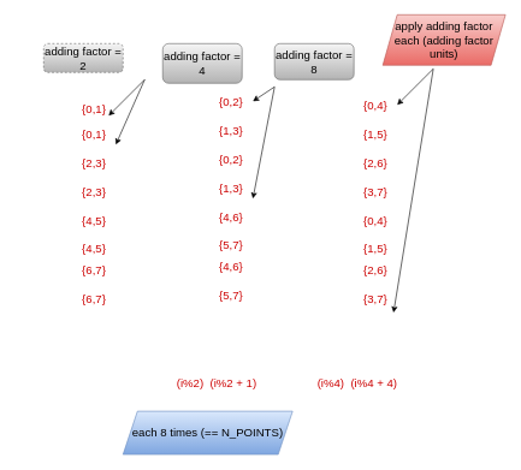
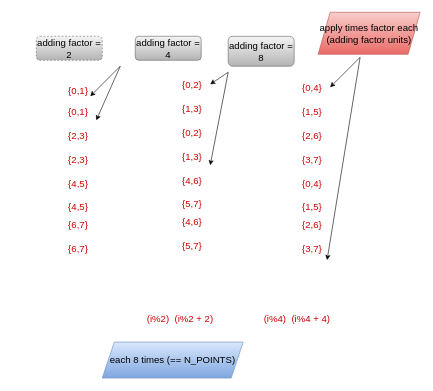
  <mxCell id="0" />
  <mxCell id="1" parent="0" />
  <mxCell id="2" value="" style="shape=image;verticalLabelPosition=bottom;labelBackgroundColor=default;verticalAlign=top;aspect=fixed;imageAspect=0;image=https://digitalsystemdesign.in/wp-content/uploads/2019/05/fft_8.png;" vertex="1" parent="1"><mxGeometry x="20" y="130" width="520" height="361" as="geometry" /></mxCell>
  <mxCell id="3" value="&lt;font color=&quot;#cc0000&quot; style=&quot;font-size: 16px;&quot;&gt;{0,1}&lt;/font&gt;" style="text;html=1;strokeColor=none;fillColor=none;align=center;verticalAlign=middle;whiteSpace=wrap;rounded=0;" vertex="1" parent="1"><mxGeometry x="100" y="135" width="60" height="30" as="geometry" /></mxCell>
  <mxCell id="4" value="&lt;font color=&quot;#cc0000&quot; style=&quot;font-size: 16px;&quot;&gt;{0,1}&lt;/font&gt;" style="text;html=1;strokeColor=none;fillColor=none;align=center;verticalAlign=middle;whiteSpace=wrap;rounded=0;" vertex="1" parent="1"><mxGeometry x="100" y="170" width="60" height="30" as="geometry" /></mxCell>
  <mxCell id="5" value="&lt;font color=&quot;#cc0000&quot; style=&quot;font-size: 16px;&quot;&gt;{2,3}&lt;/font&gt;" style="text;html=1;strokeColor=none;fillColor=none;align=center;verticalAlign=middle;whiteSpace=wrap;rounded=0;" vertex="1" parent="1"><mxGeometry x="100" y="210" width="60" height="30" as="geometry" /></mxCell>
  <mxCell id="6" value="&lt;font color=&quot;#cc0000&quot; style=&quot;font-size: 16px;&quot;&gt;{2,3}&lt;/font&gt;" style="text;html=1;strokeColor=none;fillColor=none;align=center;verticalAlign=middle;whiteSpace=wrap;rounded=0;" vertex="1" parent="1"><mxGeometry x="100" y="250" width="60" height="30" as="geometry" /></mxCell>
  <mxCell id="7" value="&lt;font color=&quot;#cc0000&quot; style=&quot;font-size: 16px;&quot;&gt;{4,5}&lt;/font&gt;" style="text;html=1;strokeColor=none;fillColor=none;align=center;verticalAlign=middle;whiteSpace=wrap;rounded=0;" vertex="1" parent="1"><mxGeometry x="100" y="290" width="60" height="30" as="geometry" /></mxCell>
  <mxCell id="8" value="&lt;font color=&quot;#cc0000&quot; style=&quot;font-size: 16px;&quot;&gt;{4,5}&lt;/font&gt;" style="text;html=1;strokeColor=none;fillColor=none;align=center;verticalAlign=middle;whiteSpace=wrap;rounded=0;" vertex="1" parent="1"><mxGeometry x="100" y="330" width="60" height="30" as="geometry" /></mxCell>
  <mxCell id="9" value="&lt;font color=&quot;#cc0000&quot; style=&quot;font-size: 16px;&quot;&gt;{6,7}&lt;/font&gt;" style="text;html=1;strokeColor=none;fillColor=none;align=center;verticalAlign=middle;whiteSpace=wrap;rounded=0;" vertex="1" parent="1"><mxGeometry x="100" y="360" width="60" height="30" as="geometry" /></mxCell>
  <mxCell id="10" value="&lt;font color=&quot;#cc0000&quot; style=&quot;font-size: 16px;&quot;&gt;{6,7}&lt;/font&gt;" style="text;html=1;strokeColor=none;fillColor=none;align=center;verticalAlign=middle;whiteSpace=wrap;rounded=0;" vertex="1" parent="1"><mxGeometry x="100" y="400" width="60" height="30" as="geometry" /></mxCell>
  <mxCell id="11" value="&lt;font color=&quot;#cc0000&quot; style=&quot;font-size: 16px;&quot;&gt;{0,2}&lt;/font&gt;" style="text;html=1;strokeColor=none;fillColor=none;align=center;verticalAlign=middle;whiteSpace=wrap;rounded=0;" vertex="1" parent="1"><mxGeometry x="290" y="125" width="60" height="30" as="geometry" /></mxCell>
  <mxCell id="12" value="&lt;font color=&quot;#cc0000&quot; style=&quot;font-size: 16px;&quot;&gt;{1,3}&lt;/font&gt;" style="text;html=1;strokeColor=none;fillColor=none;align=center;verticalAlign=middle;whiteSpace=wrap;rounded=0;" vertex="1" parent="1"><mxGeometry x="290" y="165" width="60" height="30" as="geometry" /></mxCell>
  <mxCell id="13" value="&lt;font color=&quot;#cc0000&quot; style=&quot;font-size: 16px;&quot;&gt;{0,2}&lt;/font&gt;" style="text;html=1;strokeColor=none;fillColor=none;align=center;verticalAlign=middle;whiteSpace=wrap;rounded=0;" vertex="1" parent="1"><mxGeometry x="290" y="205" width="60" height="30" as="geometry" /></mxCell>
  <mxCell id="14" value="&lt;font color=&quot;#cc0000&quot; style=&quot;font-size: 16px;&quot;&gt;{1,3}&lt;/font&gt;" style="text;html=1;strokeColor=none;fillColor=none;align=center;verticalAlign=middle;whiteSpace=wrap;rounded=0;" vertex="1" parent="1"><mxGeometry x="290" y="245" width="60" height="30" as="geometry" /></mxCell>
  <mxCell id="15" value="&lt;font color=&quot;#cc0000&quot; style=&quot;font-size: 16px;&quot;&gt;{4,6}&lt;/font&gt;" style="text;html=1;strokeColor=none;fillColor=none;align=center;verticalAlign=middle;whiteSpace=wrap;rounded=0;" vertex="1" parent="1"><mxGeometry x="290" y="285" width="60" height="30" as="geometry" /></mxCell>
  <mxCell id="16" value="&lt;font color=&quot;#cc0000&quot; style=&quot;font-size: 16px;&quot;&gt;{5,7}&lt;/font&gt;" style="text;html=1;strokeColor=none;fillColor=none;align=center;verticalAlign=middle;whiteSpace=wrap;rounded=0;" vertex="1" parent="1"><mxGeometry x="290" y="325" width="60" height="30" as="geometry" /></mxCell>
  <mxCell id="17" value="&lt;font color=&quot;#cc0000&quot; style=&quot;font-size: 16px;&quot;&gt;{4,6}&lt;/font&gt;" style="text;html=1;strokeColor=none;fillColor=none;align=center;verticalAlign=middle;whiteSpace=wrap;rounded=0;" vertex="1" parent="1"><mxGeometry x="290" y="355" width="60" height="30" as="geometry" /></mxCell>
  <mxCell id="18" value="&lt;font color=&quot;#cc0000&quot; style=&quot;font-size: 16px;&quot;&gt;{5,7}&lt;/font&gt;" style="text;html=1;strokeColor=none;fillColor=none;align=center;verticalAlign=middle;whiteSpace=wrap;rounded=0;" vertex="1" parent="1"><mxGeometry x="290" y="395" width="60" height="30" as="geometry" /></mxCell>
  <mxCell id="19" value="&lt;font color=&quot;#cc0000&quot; style=&quot;font-size: 16px;&quot;&gt;{0,4}&lt;/font&gt;" style="text;html=1;strokeColor=none;fillColor=none;align=center;verticalAlign=middle;whiteSpace=wrap;rounded=0;" vertex="1" parent="1"><mxGeometry x="490" y="130" width="60" height="30" as="geometry" /></mxCell>
  <mxCell id="20" value="&lt;font color=&quot;#cc0000&quot; style=&quot;font-size: 16px;&quot;&gt;{1,5}&lt;/font&gt;" style="text;html=1;strokeColor=none;fillColor=none;align=center;verticalAlign=middle;whiteSpace=wrap;rounded=0;" vertex="1" parent="1"><mxGeometry x="490" y="170" width="60" height="30" as="geometry" /></mxCell>
  <mxCell id="21" value="&lt;font color=&quot;#cc0000&quot; style=&quot;font-size: 16px;&quot;&gt;{2,6}&lt;/font&gt;" style="text;html=1;strokeColor=none;fillColor=none;align=center;verticalAlign=middle;whiteSpace=wrap;rounded=0;" vertex="1" parent="1"><mxGeometry x="490" y="210" width="60" height="30" as="geometry" /></mxCell>
  <mxCell id="22" value="&lt;font color=&quot;#cc0000&quot; style=&quot;font-size: 16px;&quot;&gt;{3,7}&lt;/font&gt;" style="text;html=1;strokeColor=none;fillColor=none;align=center;verticalAlign=middle;whiteSpace=wrap;rounded=0;" vertex="1" parent="1"><mxGeometry x="490" y="250" width="60" height="30" as="geometry" /></mxCell>
  <mxCell id="23" value="&lt;font color=&quot;#cc0000&quot; style=&quot;font-size: 16px;&quot;&gt;{0,4}&lt;/font&gt;" style="text;html=1;strokeColor=none;fillColor=none;align=center;verticalAlign=middle;whiteSpace=wrap;rounded=0;" vertex="1" parent="1"><mxGeometry x="490" y="290" width="60" height="30" as="geometry" /></mxCell>
  <mxCell id="24" value="&lt;font color=&quot;#cc0000&quot; style=&quot;font-size: 16px;&quot;&gt;{1,5}&lt;/font&gt;" style="text;html=1;strokeColor=none;fillColor=none;align=center;verticalAlign=middle;whiteSpace=wrap;rounded=0;" vertex="1" parent="1"><mxGeometry x="490" y="330" width="60" height="30" as="geometry" /></mxCell>
  <mxCell id="25" value="&lt;font color=&quot;#cc0000&quot; style=&quot;font-size: 16px;&quot;&gt;{2,6}&lt;/font&gt;" style="text;html=1;strokeColor=none;fillColor=none;align=center;verticalAlign=middle;whiteSpace=wrap;rounded=0;" vertex="1" parent="1"><mxGeometry x="490" y="360" width="60" height="30" as="geometry" /></mxCell>
  <mxCell id="26" value="&lt;font color=&quot;#cc0000&quot; style=&quot;font-size: 16px;&quot;&gt;{3,7}&lt;/font&gt;" style="text;html=1;strokeColor=none;fillColor=none;align=center;verticalAlign=middle;whiteSpace=wrap;rounded=0;" vertex="1" parent="1"><mxGeometry x="490" y="400" width="60" height="30" as="geometry" /></mxCell>
  <mxCell id="27" value="adding factor = 2" style="rounded=1;whiteSpace=wrap;html=1;fontSize=16;fillColor=#f5f5f5;gradientColor=#b3b3b3;strokeColor=#666666;dashed=1;" vertex="1" parent="1"><mxGeometry x="60" y="60" width="110" height="40" as="geometry" /></mxCell>
- <mxCell id="28" value="adding factor = 4" style="rounded=1;whiteSpace=wrap;html=1;fontSize=16;fillColor=#f5f5f5;gradientColor=#b3b3b3;strokeColor=#666666;" vertex="1" parent="1"><mxGeometry x="225" y="60" width="110" height="55" as="geometry" /></mxCell>
+ <mxCell id="28" value="adding factor = 4" style="rounded=1;whiteSpace=wrap;html=1;fontSize=16;fillColor=#f5f5f5;gradientColor=#b3b3b3;strokeColor=#666666;" vertex="1" parent="1"><mxGeometry x="225" y="60" width="110" height="40" as="geometry" /></mxCell>
  <mxCell id="29" value="adding factor = 8" style="rounded=1;whiteSpace=wrap;html=1;fontSize=16;fillColor=#f5f5f5;gradientColor=#b3b3b3;strokeColor=#666666;" vertex="1" parent="1"><mxGeometry x="380" y="60" width="110" height="50" as="geometry" /></mxCell>
  <mxCell id="30" value="" style="endArrow=classic;html=1;rounded=0;fontSize=16;fontColor=#CC0000;entryX=1;entryY=1;entryDx=0;entryDy=0;" edge="1" parent="1" target="4"><mxGeometry width="50" height="50" relative="1" as="geometry"><mxPoint x="200" y="110" as="sourcePoint" /><mxPoint x="370" y="180" as="targetPoint" /></mxGeometry></mxCell>
  <mxCell id="31" value="" style="endArrow=classic;html=1;rounded=0;fontSize=16;fontColor=#CC0000;entryX=1;entryY=1;entryDx=0;entryDy=0;" edge="1" parent="1"><mxGeometry width="50" height="50" relative="1" as="geometry"><mxPoint x="200" y="110" as="sourcePoint" /><mxPoint x="150" y="160" as="targetPoint" /></mxGeometry></mxCell>
  <mxCell id="32" value="" style="endArrow=classic;html=1;rounded=0;fontSize=16;fontColor=#CC0000;entryX=1;entryY=1;entryDx=0;entryDy=0;" edge="1" parent="1" target="14"><mxGeometry width="50" height="50" relative="1" as="geometry"><mxPoint x="380" y="120" as="sourcePoint" /><mxPoint x="360" y="180" as="targetPoint" /></mxGeometry></mxCell>
  <mxCell id="33" value="" style="endArrow=classic;html=1;rounded=0;fontSize=16;fontColor=#CC0000;entryX=1;entryY=1;entryDx=0;entryDy=0;" edge="1" parent="1"><mxGeometry width="50" height="50" relative="1" as="geometry"><mxPoint x="380" y="120" as="sourcePoint" /><mxPoint x="350" y="140" as="targetPoint" /></mxGeometry></mxCell>
  <mxCell id="34" value="" style="endArrow=classic;html=1;rounded=0;fontSize=16;fontColor=#CC0000;entryX=0.915;entryY=1.105;entryDx=0;entryDy=0;entryPerimeter=0;" edge="1" parent="1" target="26"><mxGeometry width="50" height="50" relative="1" as="geometry"><mxPoint x="600" y="95" as="sourcePoint" /><mxPoint x="560" y="185" as="targetPoint" /></mxGeometry></mxCell>
  <mxCell id="35" value="" style="endArrow=classic;html=1;rounded=0;fontSize=16;fontColor=#CC0000;entryX=1;entryY=1;entryDx=0;entryDy=0;" edge="1" parent="1"><mxGeometry width="50" height="50" relative="1" as="geometry"><mxPoint x="600" y="95" as="sourcePoint" /><mxPoint x="550" y="145" as="targetPoint" /></mxGeometry></mxCell>
  <mxCell id="36" value="(i%4)&amp;nbsp; (i%4 + 4)" style="text;html=1;strokeColor=none;fillColor=none;align=center;verticalAlign=middle;whiteSpace=wrap;rounded=0;fontSize=16;fontColor=#CC0000;" vertex="1" parent="1"><mxGeometry x="420" y="501" width="150" height="60" as="geometry" /></mxCell>
- <mxCell id="37" value="(i%2)&amp;nbsp; (i%2 + 1)" style="text;html=1;strokeColor=none;fillColor=none;align=center;verticalAlign=middle;whiteSpace=wrap;rounded=0;fontSize=16;fontColor=#CC0000;" vertex="1" parent="1"><mxGeometry x="225" y="501" width="150" height="60" as="geometry" /></mxCell>
- <mxCell id="38" value="apply adding factor each (adding factor units)" style="shape=parallelogram;perimeter=parallelogramPerimeter;whiteSpace=wrap;html=1;fixedSize=1;fontSize=16;fillColor=#f8cecc;gradientColor=#ea6b66;strokeColor=#b85450;" vertex="1" parent="1"><mxGeometry x="530" y="20" width="170" height="70" as="geometry" /></mxCell>
+ <mxCell id="37" value="(i%2)&amp;nbsp; (i%2 + 2)" style="text;html=1;strokeColor=none;fillColor=none;align=center;verticalAlign=middle;whiteSpace=wrap;rounded=0;fontSize=16;fontColor=#CC0000;" vertex="1" parent="1"><mxGeometry x="225" y="501" width="150" height="60" as="geometry" /></mxCell>
+ <mxCell id="38" value="apply times factor each (adding factor units)" style="shape=parallelogram;perimeter=parallelogramPerimeter;whiteSpace=wrap;html=1;fixedSize=1;fontSize=16;fillColor=#f8cecc;gradientColor=#ea6b66;strokeColor=#b85450;" vertex="1" parent="1"><mxGeometry x="530" y="20" width="170" height="70" as="geometry" /></mxCell>
  <mxCell id="39" value="each 8 times (== N_POINTS)" style="shape=parallelogram;perimeter=parallelogramPerimeter;whiteSpace=wrap;html=1;fixedSize=1;fontSize=16;fillColor=#dae8fc;gradientColor=#7ea6e0;strokeColor=#6c8ebf;" vertex="1" parent="1"><mxGeometry x="170" y="570" width="235" height="60" as="geometry" /></mxCell>
